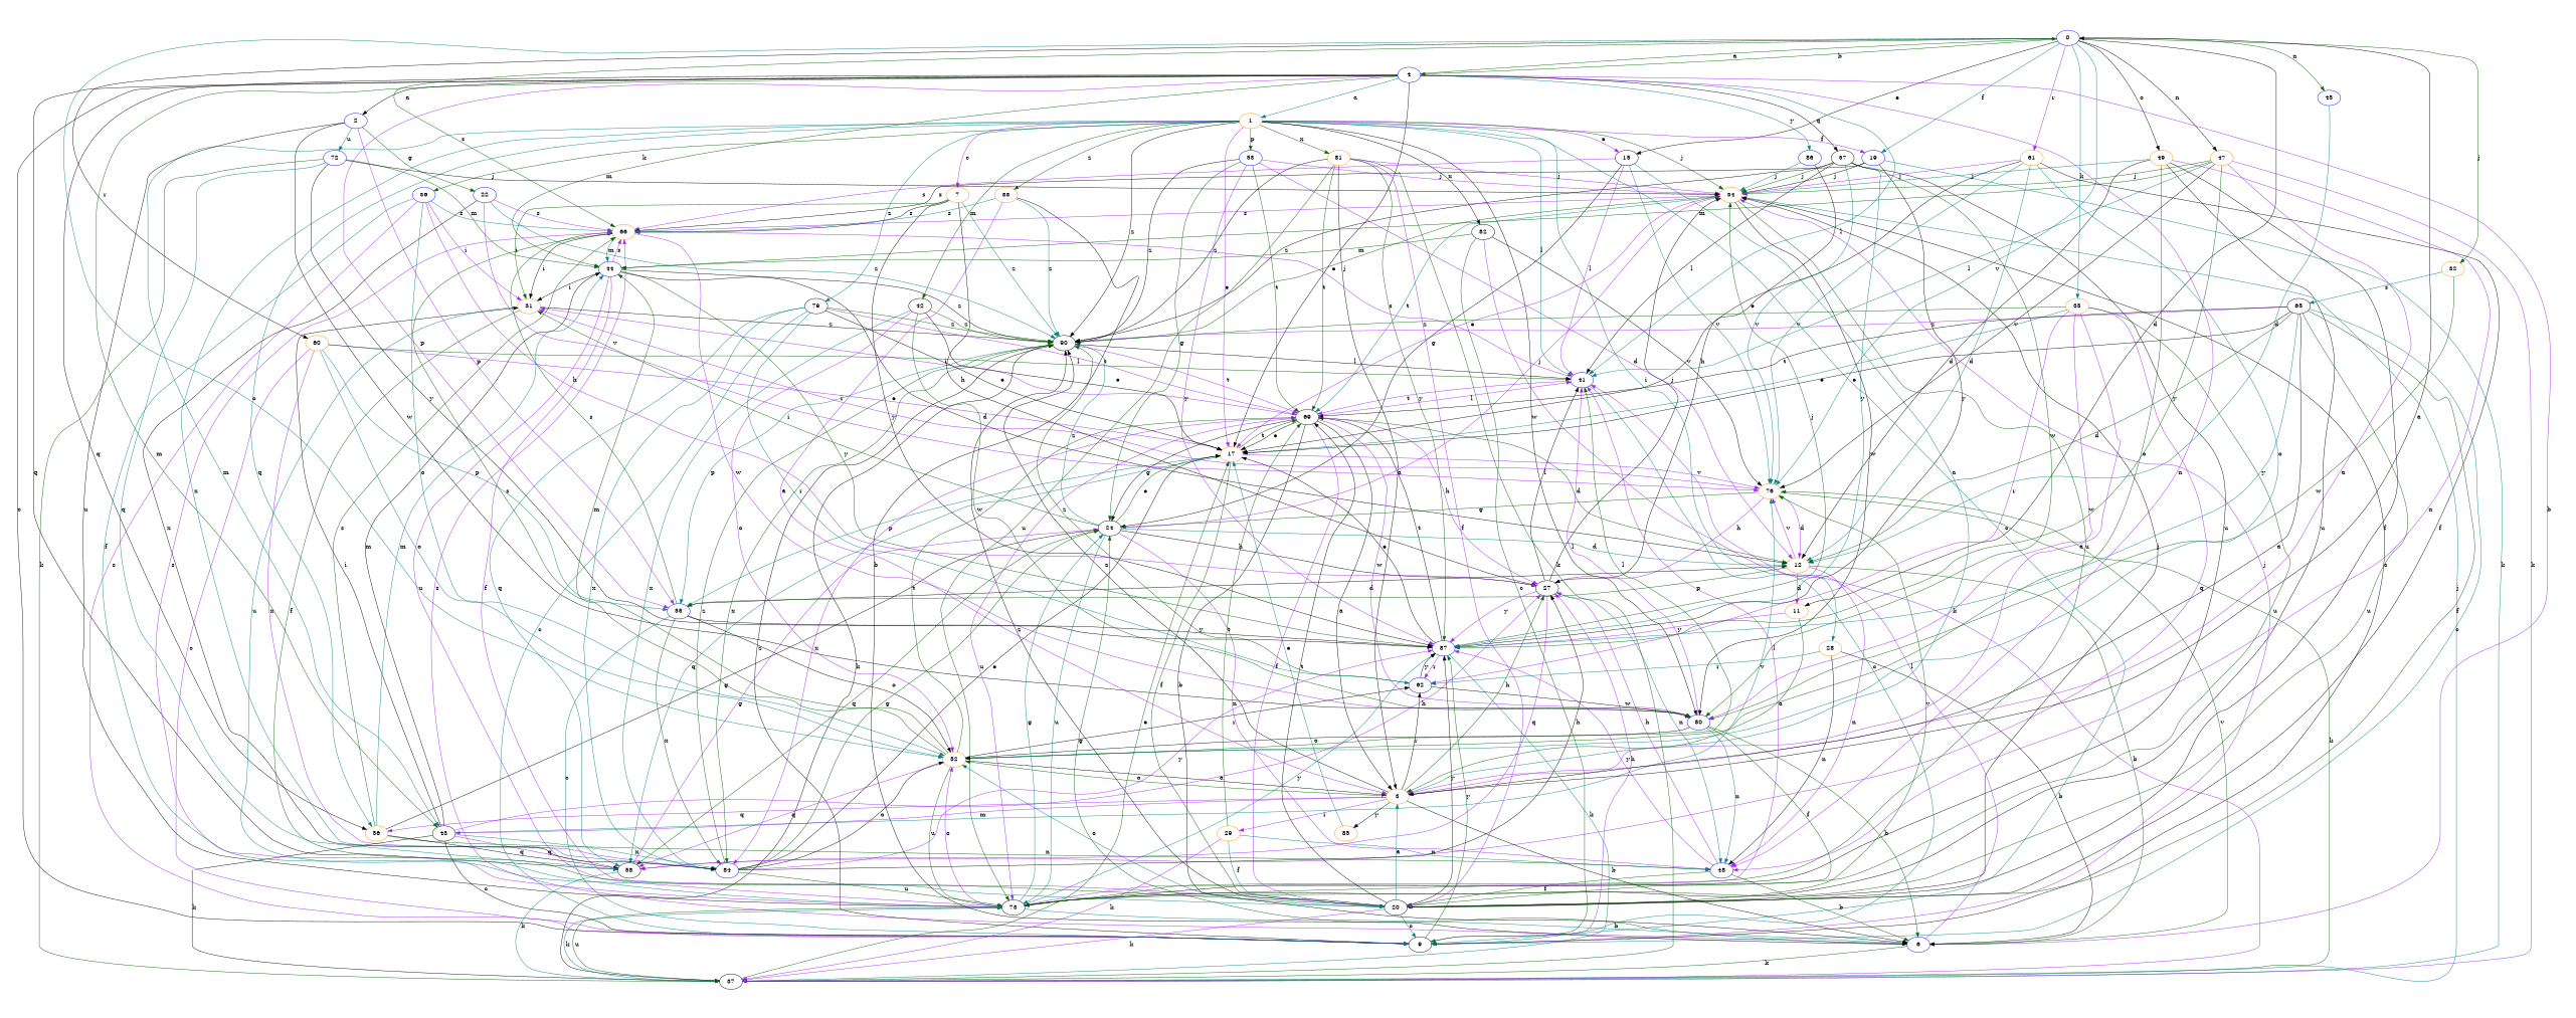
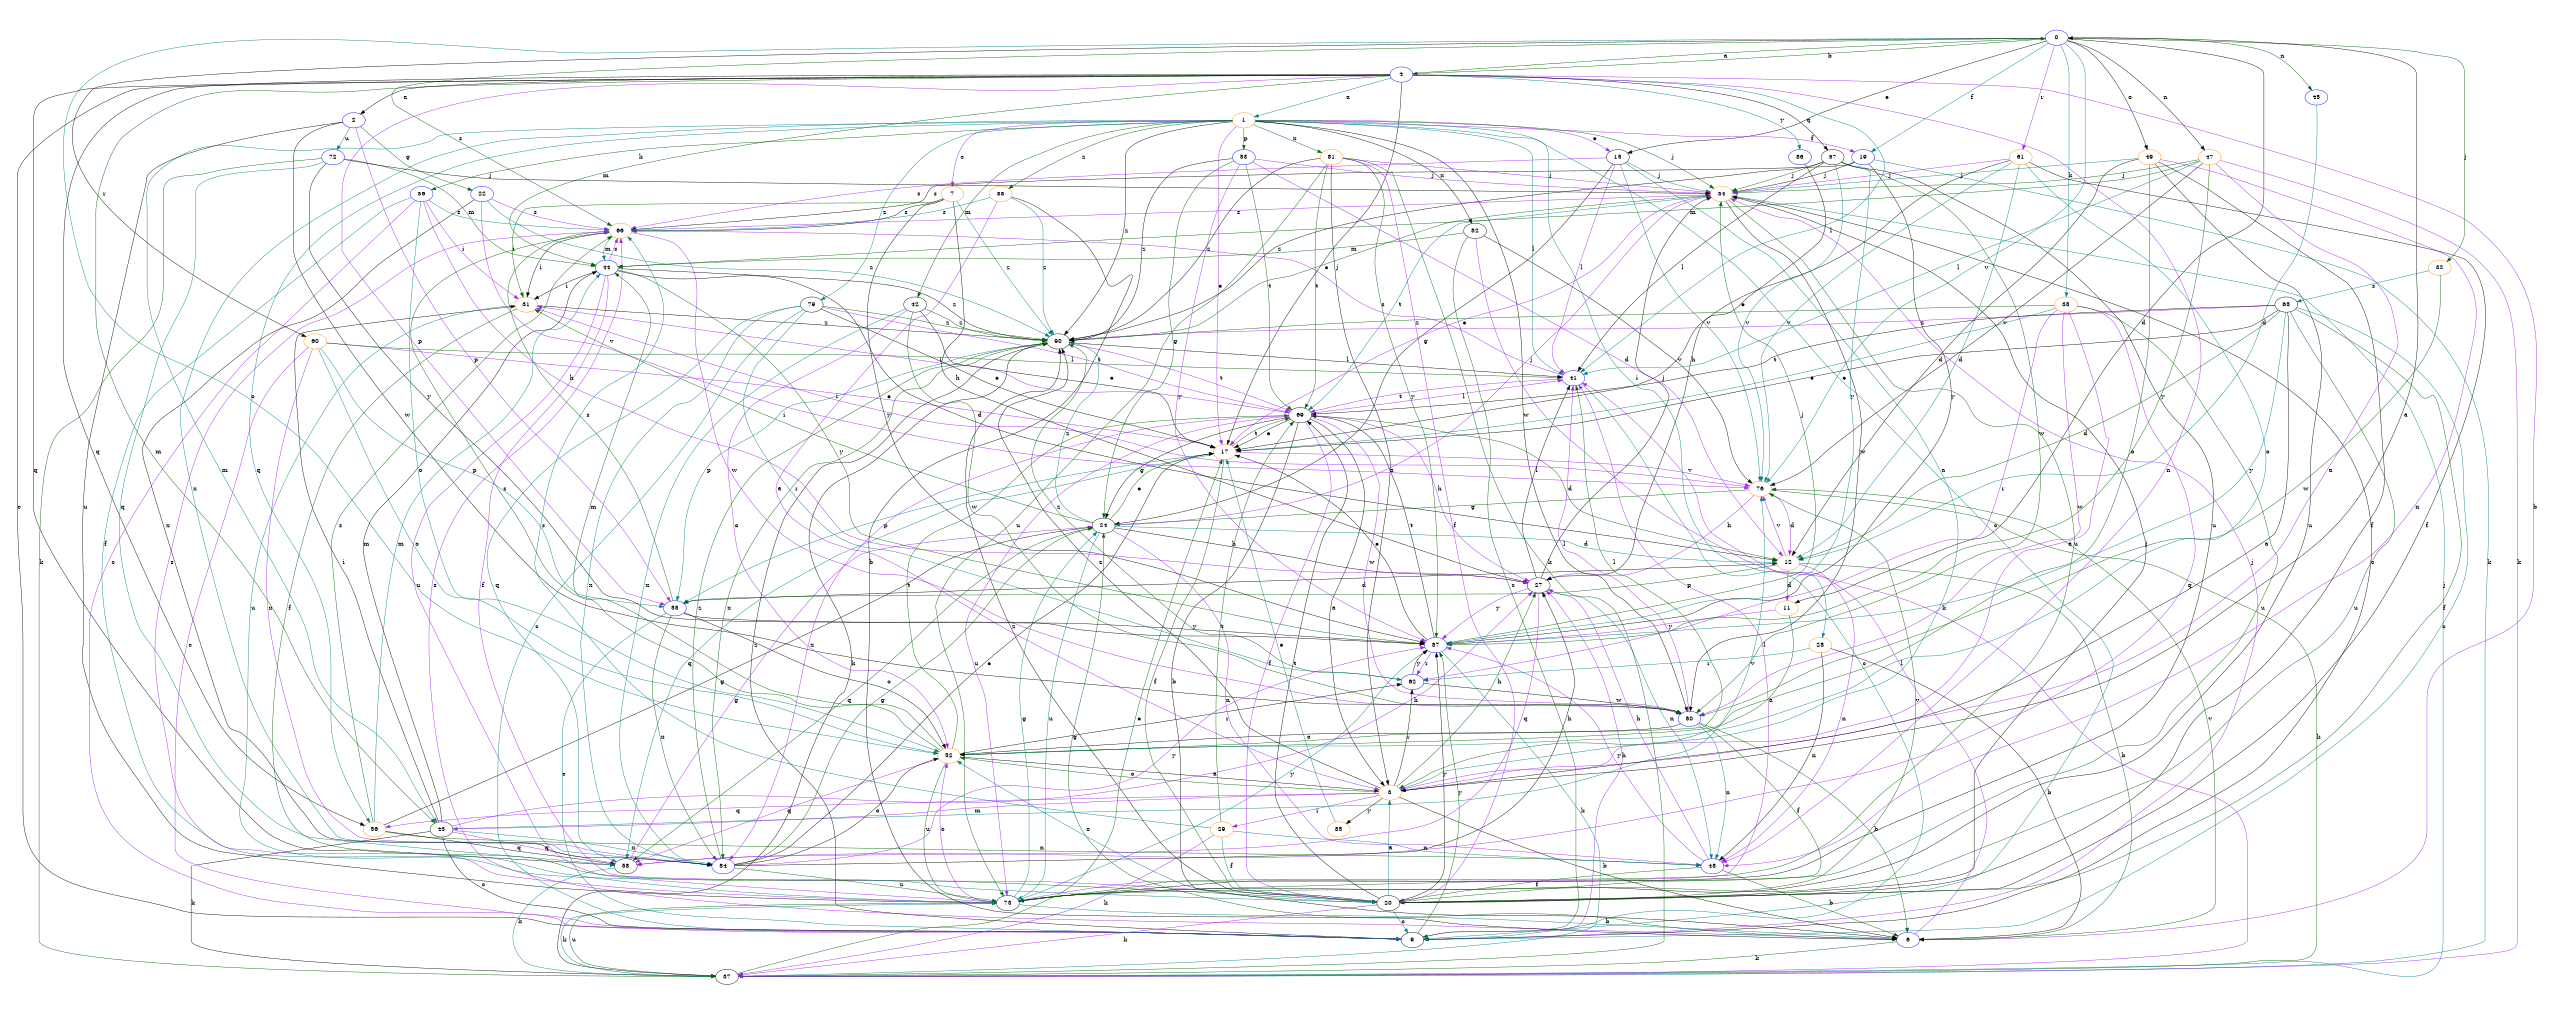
  strict digraph {
    node [color=darkorange]
    edge [color=black]
    0 [color=blue]
    4 [color=blue]
    11
    15 [color=black]
    19 [color=blue]
    32
    35
    45 [color=blue]
    47
    49
    52
    60
    61
    66
    76
    1
    9 [color=black]
    17
    41 [color=blue]
    43 [color=black]
    56
    2 [color=blue]
    55 [color=blue]
    6 [color=blue]
    44 [color=blue]
    48 [color=blue]
    57 [color=black]
    58 [color=black]
    86 [color=blue]
    3
    87 [color=blue]
    24 [color=black]
    34
    37 [color=black]
    65 [color=black]
    80 [color=blue]
    90 [color=black]
    73 [color=black]
    62 [color=blue]
    12
    20 [color=black]
    69 [color=black]
    84 [color=blue]
    31
    27 [color=black]
    7
    28
    36 [color=blue]
    42 [color=black]
    53 [color=blue]
    81
    82 [color=black]
    88
    n54 [color=black label=79]
    22 [color=blue]
    72 [color=blue]
    29
    85
    0 -> 4 [color=darkgreen label=b]
    0 -> 11 [label=d]
    0 -> 15 [label=e]
    0 -> 19 [color=teal label=f]
    0 -> 32 [color=darkgreen label=j]
    0 -> 35 [color=teal label=k]
    0 -> 45 [color=darkgreen label=n]
    0 -> 47 [label=n]
    0 -> 49 [label=o]
    0 -> 52 [color=teal label=o]
    0 -> 60 [label=r]
    0 -> 61 [color=purple label=r]
    0 -> 66 [color=darkgreen label=s]
    0 -> 76 [color=teal label=v]
    4 -> 0 [color=darkgreen label=a]
    4 -> 1 [color=teal label=a]
    4 -> 9 [label=c]
    4 -> 17 [label=e]
    4 -> 41 [color=teal label=l]
    4 -> 43 [color=darkgreen label=m]
    4 -> 56 [label=q]
    4 -> 2 [label=a]
    4 -> 55 [color=purple label=p]
    4 -> 6 [color=purple label=b]
    4 -> 44 [color=darkgreen label=m]
    4 -> 48 [color=purple label=n]
    4 -> 57 [label=q]
    4 -> 58 [label=q]
    4 -> 86 [color=teal label=y]
    11 -> 3 [color=darkgreen label=a]
    11 -> 87 [color=purple label=y]
    15 -> 66 [color=purple label=s]
    15 -> 76 [color=teal label=v]
    15 -> 41 [color=purple label=l]
    15 -> 3 [color=teal label=a]
    15 -> 24 [label=g]
    19 -> 66 [label=s]
    19 -> 87 [label=y]
    19 -> 34 [label=j]
    19 -> 37 [color=teal label=k]
    32 -> 65 [color=teal label=s]
    32 -> 80 [color=darkgreen label=w]
    35 -> 17 [color=teal label=e]
    35 -> 58 [color=purple label=q]
    35 -> 3 [color=purple label=a]
    35 -> 80 [color=purple label=w]
    35 -> 90 [color=darkgreen label=z]
    35 -> 73 [color=darkgreen label=u]
    35 -> 62 [color=purple label=r]
    45 -> 12 [color=teal label=d]
    47 -> 76 [label=v]
    47 -> 41 [color=teal label=l]
    47 -> 44 [color=darkgreen label=m]
    47 -> 3 [color=purple label=a]
    47 -> 87 [color=darkgreen label=y]
    47 -> 34 [color=darkgreen label=j]
    47 -> 37 [color=purple label=k]
    49 -> 52 [color=darkgreen label=o]
    49 -> 48 [color=purple label=n]
    49 -> 34 [color=teal label=j]
    49 -> 73 [label=u]
    49 -> 12 [label=d]
    49 -> 20 [label=f]
    52 -> 66 [color=darkgreen label=s]
    52 -> 41 [color=darkgreen label=l]
    52 -> 44 [color=darkgreen label=m]
    52 -> 58 [color=purple label=q]
    52 -> 3 [label=a]
    52 -> 73 [color=darkgreen label=u]
    52 -> 62 [label=r]
    52 -> 69 [color=darkgreen label=t]
    60 -> 52 [color=teal label=o]
    60 -> 9 [color=purple label=c]
    60 -> 17 [color=purple label=e]
    60 -> 41 [color=darkgreen label=l]
    60 -> 55 [color=teal label=p]
    60 -> 84 [color=purple label=x]
    61 -> 52 [color=teal label=o]
    61 -> 76 [color=teal label=v]
    61 -> 17 [label=e]
    61 -> 34 [color=purple label=j]
    61 -> 12 [color=teal label=d]
    61 -> 20 [label=f]
    66 -> 44 [color=teal label=m]
    66 -> 80 [color=purple label=w]
    66 -> 31 [label=i]
    76 -> 24 [color=darkgreen label=g]
    76 -> 37 [color=darkgreen label=k]
    76 -> 12 [color=purple label=d]
    76 -> 31 [color=purple label=i]
    76 -> 27 [color=purple label=h]
    1 -> 15 [color=purple label=e]
    1 -> 19 [color=purple label=f]
    1 -> 9 [color=teal label=c]
    1 -> 17 [color=purple label=e]
    1 -> 41 [color=teal label=l]
    1 -> 43 [color=teal label=m]
    1 -> 56 [color=teal label=q]
    1 -> 34 [color=darkgreen label=j]
    1 -> 80 [label=w]
    1 -> 90 [label=z]
    1 -> 84 [color=teal label=x]
    1 -> 7 [color=purple label=c]
    1 -> 28 [color=teal label=i]
    1 -> 36 [color=darkgreen label=k]
    1 -> 42 [color=darkgreen label=m]
    1 -> 53 [color=darkgreen label=p]
    1 -> 81 [color=darkgreen label=x]
    1 -> 82 [label=x]
    1 -> 88 [color=darkgreen label=z]
    1 -> n54 [color=teal label=z]
    9 -> 87 [color=darkgreen label=y]
    9 -> 34 [color=purple label=j]
    9 -> 90 [label=z]
    9 -> 27 [color=purple label=h]
    17 -> 76 [color=purple label=v]
    17 -> 55 [color=teal label=p]
    17 -> 58 [color=teal label=q]
    17 -> 20 [color=darkgreen label=f]
    17 -> 69 [color=darkgreen label=t]
    41 -> 66 [color=purple label=s]
    41 -> 9 [color=teal label=c]
    41 -> 69 [color=purple label=t]
    43 -> 76 [color=teal label=v]
    43 -> 9 [label=c]
    43 -> 44 [label=m]
    43 -> 58 [color=purple label=q]
    43 -> 37 [label=k]
    43 -> 84 [color=teal label=x]
    43 -> 31 [label=i]
    43 -> 27 [color=purple label=h]
    56 -> 66 [color=darkgreen label=s]
    56 -> 44 [color=teal label=m]
    56 -> 48 [color=darkgreen label=n]
    56 -> 58 [label=q]
    56 -> 24 [label=g]
    2 -> 55 [color=purple label=p]
    2 -> 80 [label=w]
    2 -> 73 [label=u]
    2 -> 22 [color=darkgreen label=g]
    2 -> 72 [color=teal label=u]
    55 -> 52 [label=o]
    55 -> 66 [color=darkgreen label=s]
    55 -> 9 [color=teal label=c]
    55 -> 87 [label=y]
    55 -> 12 [label=d]
    55 -> 84 [color=darkgreen label=x]
    6 -> 66 [color=purple label=s]
    6 -> 76 [color=darkgreen label=v]
    6 -> 41 [color=purple label=l]
    6 -> 24 [color=darkgreen label=g]
    6 -> 37 [color=darkgreen label=k]
    44 -> 66 [color=purple label=s]
    44 -> 87 [color=darkgreen label=y]
    44 -> 90 [label=z]
    44 -> 73 [color=purple label=u]
    44 -> 12 [label=d]
    44 -> 20 [color=purple label=f]
    44 -> 31 [label=i]
    48 -> 6 [color=darkgreen label=b]
    48 -> 87 [color=purple label=y]
    48 -> 20 [color=darkgreen label=f]
    48 -> 27 [color=purple label=h]
    57 -> 76 [color=teal label=v]
    57 -> 41 [label=l]
    57 -> 87 [color=teal label=y]
    57 -> 34 [color=darkgreen label=j]
    57 -> 80 [color=darkgreen label=w]
    57 -> 90 [label=z]
    57 -> 73 [label=u]
    58 -> 24 [color=purple label=g]
    58 -> 37 [color=teal label=k]
-   86 -> 34 [color=teal label=j]
+   15 -> 34 [color=teal label=j]
    86 -> 27 [label=h]
    3 -> 0 [label=a]
    3 -> 52 [color=darkgreen label=o]
    3 -> 43 [color=purple label=m]
    3 -> 56 [color=purple label=q]
    3 -> 6 [label=b]
    3 -> 90 [label=z]
    3 -> 62 [label=r]
    3 -> 27 [color=darkgreen label=h]
    3 -> 29 [color=purple label=i]
    3 -> 85 [label=y]
    87 -> 17 [label=e]
    87 -> 34 [color=darkgreen label=j]
    87 -> 37 [color=teal label=k]
    87 -> 62 [color=purple label=r]
    87 -> 69 [label=t]
    24 -> 17 [color=darkgreen label=e]
    24 -> 48 [color=purple label=n]
    24 -> 58 [color=darkgreen label=q]
    24 -> 34 [color=purple label=j]
    24 -> 90 [color=teal label=z]
    24 -> 73 [color=teal label=u]
    24 -> 12 [color=teal label=d]
    24 -> 31 [color=darkgreen label=i]
    24 -> 27 [label=h]
    34 -> 66 [color=purple label=s]
    34 -> 9 [label=c]
    34 -> 17 [color=purple label=e]
    34 -> 80 [label=w]
    34 -> 73 [color=darkgreen label=u]
    34 -> 69 [color=teal label=t]
    37 -> 17 [color=darkgreen label=e]
    37 -> 34 [color=teal label=j]
    37 -> 73 [color=darkgreen label=u]
    65 -> 9 [color=teal label=c]
    65 -> 17 [label=e]
    65 -> 3 [label=a]
    65 -> 87 [color=teal label=y]
    65 -> 90 [color=purple label=z]
    65 -> 73 [color=darkgreen label=u]
    65 -> 12 [color=darkgreen label=d]
    65 -> 20 [color=darkgreen label=f]
    65 -> 69 [label=t]
    80 -> 52 [label=o]
    80 -> 41 [color=purple label=l]
    80 -> 6 [color=darkgreen label=b]
    80 -> 48 [color=teal label=n]
    80 -> 20 [color=darkgreen label=f]
    90 -> 41 [label=l]
    90 -> 55 [color=teal label=p]
    90 -> 34 [color=darkgreen label=j]
    90 -> 37 [label=k]
    90 -> 69 [color=purple label=t]
    90 -> 84 [color=darkgreen label=x]
    73 -> 52 [color=purple label=o]
    73 -> 66 [color=purple label=s]
    73 -> 41 [color=purple label=l]
    73 -> 6 [color=teal label=b]
    73 -> 87 [color=teal label=y]
    73 -> 24 [color=teal label=g]
    73 -> 37 [color=teal label=k]
    62 -> 87 [label=y]
    62 -> 80 [label=w]
    62 -> 90 [color=darkgreen label=z]
    12 -> 11 [color=purple label=d]
    12 -> 76 [color=purple label=v]
    12 -> 55 [color=darkgreen label=p]
    12 -> 6 [color=darkgreen label=b]
    12 -> 48 [color=purple label=n]
    20 -> 52 [color=teal label=o]
    20 -> 76 [color=darkgreen label=v]
    20 -> 9 [color=teal label=c]
    20 -> 3 [color=teal label=a]
    20 -> 87 [label=y]
    20 -> 34 [label=j]
    20 -> 37 [color=purple label=k]
    20 -> 90 [label=z]
    20 -> 69 [label=t]
    69 -> 17 [label=e]
    69 -> 41 [color=purple label=l]
    69 -> 6 [label=b]
    69 -> 3 [label=a]
    69 -> 24 [label=g]
    69 -> 80 [color=purple label=w]
    69 -> 73 [color=purple label=u]
    69 -> 12 [color=darkgreen label=d]
    69 -> 20 [color=purple label=f]
    69 -> 84 [color=purple label=x]
    69 -> 31 [color=purple label=i]
    69 -> 27 [color=purple label=h]
    84 -> 52 [label=o]
    84 -> 17 [label=e]
    84 -> 87 [color=purple label=y]
    84 -> 24 [color=darkgreen label=g]
    84 -> 90 [color=darkgreen label=z]
    84 -> 73 [color=darkgreen label=u]
    84 -> 27 [label=h]
    31 -> 90 [label=z]
    31 -> 73 [color=teal label=u]
    31 -> 20 [color=darkgreen label=f]
    27 -> 41 [label=l]
    27 -> 48 [color=teal label=n]
    27 -> 58 [color=purple label=q]
    27 -> 87 [color=purple label=y]
    27 -> 34 [label=j]
    7 -> 66 [label=s]
    7 -> 87 [label=y]
    7 -> 90 [color=teal label=z]
    7 -> 31 [color=darkgreen label=i]
    7 -> 27 [label=h]
    28 -> 6 [label=b]
    28 -> 48 [label=n]
    28 -> 62 [color=teal label=r]
    36 -> 52 [color=teal label=o]
    36 -> 66 [color=teal label=s]
    36 -> 9 [color=purple label=c]
    36 -> 20 [color=teal label=f]
    36 -> 31 [color=purple label=i]
    36 -> 27 [color=purple label=h]
    42 -> 52 [color=purple label=o]
    42 -> 17 [label=e]
    42 -> 80 [color=darkgreen label=w]
    42 -> 90 [color=darkgreen label=z]
    42 -> 84 [color=teal label=x]
    53 -> 87 [color=purple label=y]
    53 -> 24 [color=darkgreen label=g]
    53 -> 34 [color=purple label=j]
    53 -> 90 [label=z]
    53 -> 12 [color=purple label=d]
    53 -> 69 [color=darkgreen label=t]
    81 -> 3 [label=a]
    81 -> 87 [color=darkgreen label=y]
    81 -> 34 [color=purple label=j]
    81 -> 37 [color=darkgreen label=k]
    81 -> 90 [label=z]
    81 -> 73 [color=darkgreen label=u]
    81 -> 20 [color=purple label=f]
    81 -> 69 [color=darkgreen label=t]
    82 -> 76 [label=v]
    82 -> 9 [color=darkgreen label=c]
    82 -> 44 [color=darkgreen label=m]
    82 -> 37 [color=purple label=k]
    88 -> 66 [color=teal label=s]
    88 -> 6 [label=b]
    88 -> 3 [color=purple label=a]
    88 -> 90 [color=teal label=z]
    n54 -> 9 [color=teal label=c]
    n54 -> 17 [label=e]
    n54 -> 58 [color=teal label=q]
    n54 -> 90 [color=darkgreen label=z]
    n54 -> 62 [color=teal label=r]
    n54 -> 69 [color=purple label=t]
    n54 -> 84 [color=teal label=x]
    22 -> 66 [color=purple label=s]
    22 -> 76 [color=purple label=v]
    22 -> 90 [color=teal label=z]
    22 -> 84 [label=x]
    72 -> 44 [color=darkgreen label=m]
    72 -> 58 [color=teal label=q]
    72 -> 87 [label=y]
    72 -> 34 [label=j]
    72 -> 37 [color=darkgreen label=k]
+   29 -> 66 [color=teal label=s]
    29 -> 48 [color=teal label=n]
    29 -> 37 [color=purple label=k]
    29 -> 20 [color=teal label=f]
    29 -> 69 [color=darkgreen label=t]
    85 -> 17 [color=teal label=e]
  }
